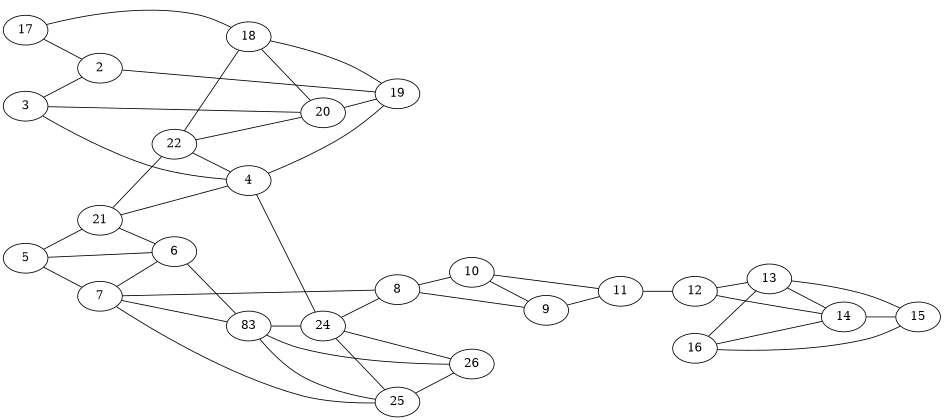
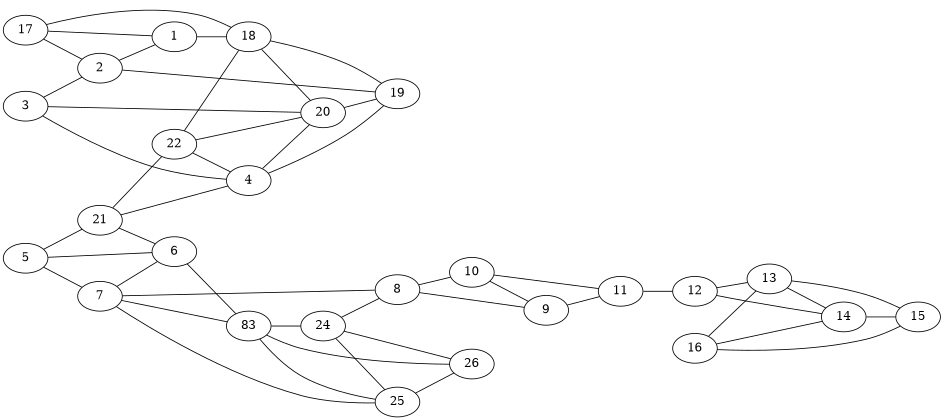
  graph {
    rankdir=LR
    node [aaLength=3 type=0]
    edge [distance0=9.0 frequency=1 type0=1]
+   1 [aaLength=18 sequence=VKEFLAKAKEDFLKKWEN]
    18 [aaLength=9 sequence=FERIKTLGT type=1]
    19 [aaLength=8 sequence=GRVMLVKH type=1]
    20 [aaLength=8 sequence=HYAMKILD type=1]
    2 [sequence=HLD]
    3 [aaLength=7 sequence=KQKVVKL]
    4 [aaLength=15 sequence=QIEHTLNEKRILQAV]
    5 [aaLength=10 sequence=EMFSHLRRIG]
    7 [sequence=KPE]
    6 [aaLength=22 sequence=XEPHARFYAAQIVLTFEYLHSL]
    21 [aaLength=7 sequence=NLYMVME type=1]
    8 [aaLength=5 sequence=TPEYL]
    25 [sequence=LLI type=1]
    n14 [aaLength=2 label=83 sequence=LI type=1]
    22 [aaLength=6 sequence=LEFSFK type=1]
    10 [aaLength=18 sequence=KAVDWWALGVLIYEMAAG]
    9 [aaLength=6 sequence=APEIIL]
    26 [sequence=IQV type=1]
    24 [aaLength=2 sequence=KR type=1]
    11 [aaLength=12 sequence=QPIQIYEKIVSG]
    12 [aaLength=12 sequence=SSDLKDLLRNLL]
    13 [aaLength=5 sequence=DLTKR]
    14 [aaLength=7 sequence=GVNDIKN]
    15 [aaLength=5 sequence=HKWFA]
    16 [aaLength=7 sequence=DWIAIYQ]
    17 [aaLength=9 sequence=DFIASGRTG]
+   1 -- 18 [distance0=30.83265]
    18 -- 19 [distance0=12.0 distance1=3.0 frequency=2 type1=4]
    18 -- 20 [distance0=25.0 type0=2]
    20 -- 19 [distance0=13.0]
+   2 -- 1 [distance0=31.24448]
    2 -- 19 [distance0=35.3473 type0=3]
    3 -- 20 [distance0=39.9404 type0=2]
    3 -- 2 [distance0=40.35011 type0=3]
    3 -- 4 [distance0=13.71617 distance1=1.0 frequency=2 type1=4]
    4 -- 19 [distance0=42.03157 type0=3]
-   4 -- 24 [distance0=32.61318 type0=2]
+   4 -- 20 [distance0=32.61318 type0=2]
    5 -- 7 [distance0=42.04075 type0=2]
    5 -- 6 [distance0=20.41297 distance1=2.0 frequency=2 type1=4]
    5 -- 21 [distance0=45.65557 type0=3]
    7 -- 6 [distance0=31.65542]
    7 -- 8 [distance0=34.56488 type0=2]
    7 -- 25 [distance0=38.90404 distance1=1.0 frequency=2 type0=3 type1=4]
    6 -- n14 [distance0=35.87881 distance1=1.0 frequency=2 type0=3 type1=4]
    21 -- 4 [distance0=42.05496 type0=3]
    21 -- 6 [distance0=36.52792 type0=2]
    21 -- 22
    8 -- 10 [distance0=18.72609 type0=2]
    8 -- 9 [distance0=13.85285 distance1=0.0 frequency=2 type1=5]
    25 -- 26 [distance0=8.0 distance1=5.0 frequency=2 type1=4]
    n14 -- 7 [distance0=4.0 type0=4]
    n14 -- 25 [distance0=10.0]
    n14 -- 26 [distance0=18.0 type0=2]
    n14 -- 24 [distance0=27.0 type0=3]
    22 -- 18 [distance0=31.77156 distance1=1.0 frequency=2 type0=2 type1=4]
    22 -- 20 [distance0=38.0 type0=3]
    22 -- 4 [distance0=35.93911 type0=2]
    10 -- 9 [distance0=18.53324]
    9 -- 11 [distance0=37.53915 type0=3]
    24 -- 8 [distance0=10.0 type0=4]
    24 -- 25 [distance0=17.0 type0=2]
    24 -- 26
    11 -- 10 [distance0=29.5863 type0=2]
    11 -- 12 [distance0=27.52619 distance1=8.0 frequency=2 type1=4]
    12 -- 13 [distance0=21.5172 distance1=2.0 frequency=2 type1=4]
    12 -- 14 [distance0=27.34509 type0=2]
    13 -- 14 [distance0=17.31248 distance1=6.0 frequency=2 type1=4]
    13 -- 15 [distance0=28.09664 type0=3]
    14 -- 15 [distance0=13.20097 distance1=0.0 frequency=2 type1=5]
    16 -- 13 [distance0=38.30897 type0=3]
    16 -- 14 [distance0=21.0645 type0=2]
    16 -- 15 [distance0=13.78188]
+   17 -- 1 [distance0=43.91782 type0=2]
    17 -- 18 [distance0=66.87785 type0=3]
    17 -- 2 [distance0=41.50311]
  }
